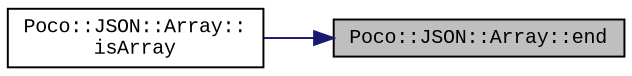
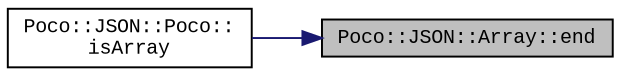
  digraph {
    rankdir=RL
    fontname="Liberation Mono"
    node [color=black fontname="Liberation Mono" fontsize=10 shape=record style=filled]
    n1 [fillcolor=grey75 fontcolor=black height=0.2 label="Poco::JSON::Array::end" width=0.4]
-   n2 [fillcolor=white height=0.2 label="Poco::JSON::Array::\lisArray" width=0.4]
+   n2 [fillcolor=white height=0.2 label="Poco::JSON::Poco::\lisArray" width=0.4]
    n1 -> n2 [color=midnightblue dir=back fontname="Liberation Mono" fontsize=10 labelfontname=Helvetica labelfontsize=10 style=solid]
  }
